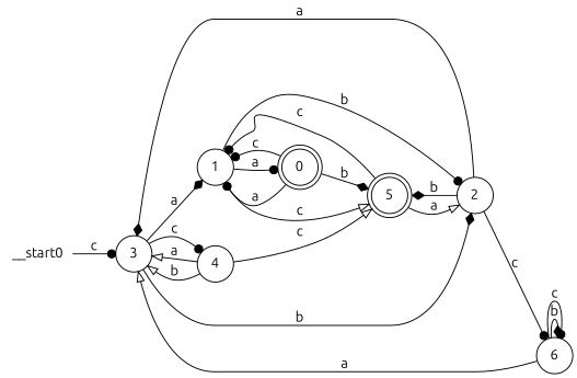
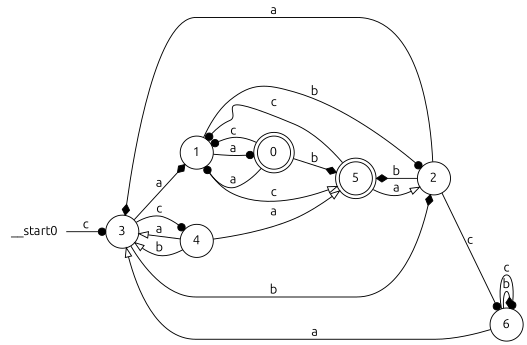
  digraph {
    fontname=Ubuntu
    rankdir=LR
    node [fontname=Ubuntu shape=circle color=black fillcolor=white style=filled]
    edge [arrowhead=dot fontname=Ubuntu]
    __start0 [shape=none color="" fillcolor="" style=""]
    n2 [label=3]
    n3 [label=0 shape=doublecircle style="rounded,filled"]
    n4 [label=1]
    n5 [label=5 shape=doublecircle style="rounded,filled"]
    n6 [label=2]
    n7 [label=6]
    n8 [label=4]
    __start0 -> n2 [label=c]
    n2 -> n4 [arrowhead=diamond label=a]
    n2 -> n6 [arrowhead=diamond label=b]
    n2 -> n8 [label=c]
    n3 -> n4 [label=a]
    n3 -> n4 [label=c]
    n3 -> n5 [arrowhead=diamond label=b]
    n4 -> n3 [label=a]
    n4 -> n5 [arrowhead=onormal label=c]
    n4 -> n6 [label=b]
    n5 -> n4 [label=c]
    n5 -> n6 [arrowhead=onormal label=a]
    n6 -> n2 [arrowhead=diamond label=a]
    n6 -> n5 [arrowhead=diamond label=b]
    n6 -> n7 [label=c]
    n7 -> n2 [arrowhead=onormal label=a]
    n7 -> n7 [arrowhead=diamond label=b]
    n7 -> n7 [label=c]
    n8 -> n2 [arrowhead=onormal label=a]
    n8 -> n2 [arrowhead=onormal label=b]
-   n8 -> n5 [arrowhead=onormal label=c]
+   n8 -> n5 [arrowhead=onormal label=a]
  }
